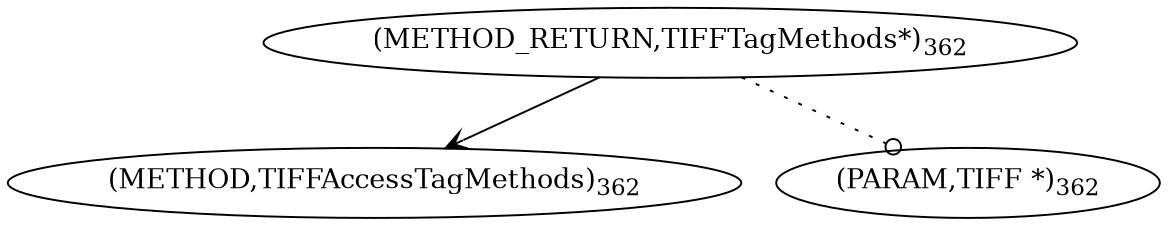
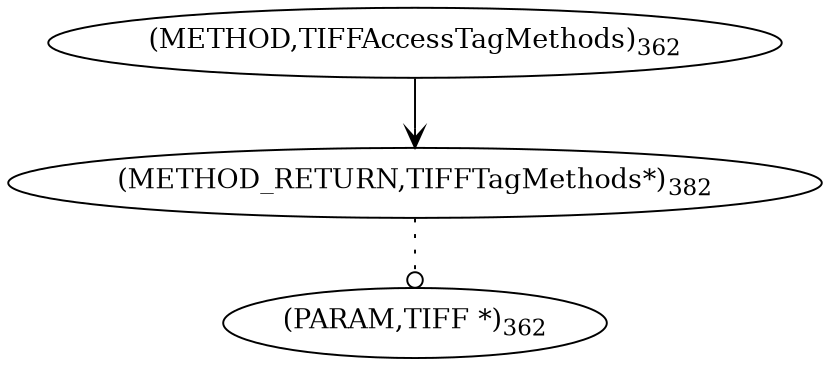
  digraph {
    n1 [label=<(METHOD,TIFFAccessTagMethods)<SUB>362</SUB>>]
-   n2 [label=<(METHOD_RETURN,TIFFTagMethods*)<SUB>362</SUB>>]
+   n2 [label=<(METHOD_RETURN,TIFFTagMethods*)<SUB>382</SUB>>]
    n3 [label=<(PARAM,TIFF *)<SUB>362</SUB>>]
-   n2 -> n1 [arrowhead=vee style=solid]
+   n1 -> n2 [arrowhead=vee style=solid]
    n2 -> n3 [arrowhead=odot style=dotted]
  }
